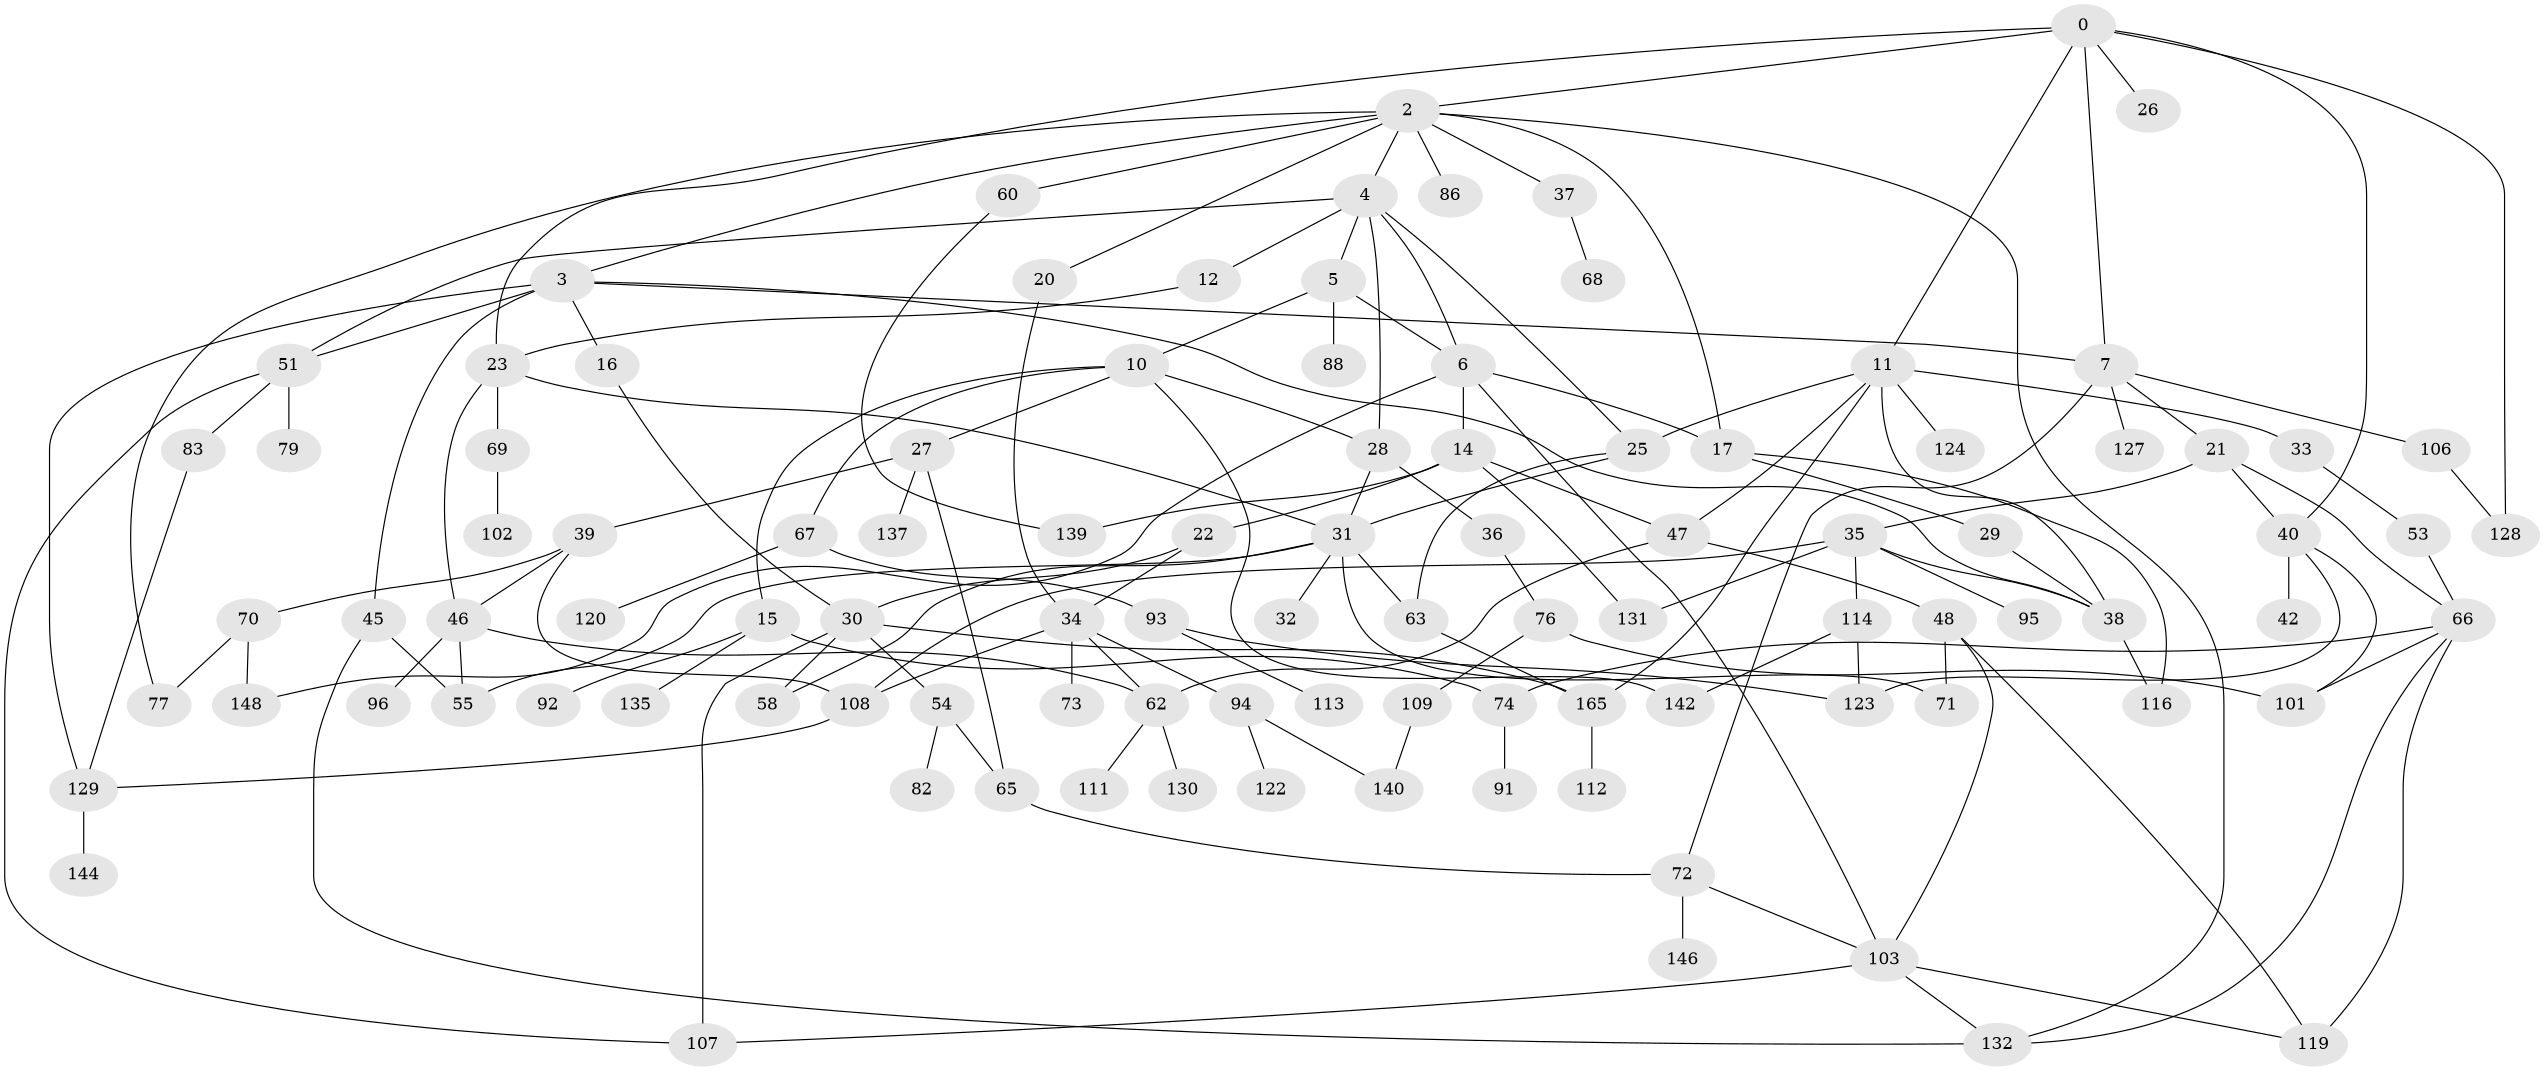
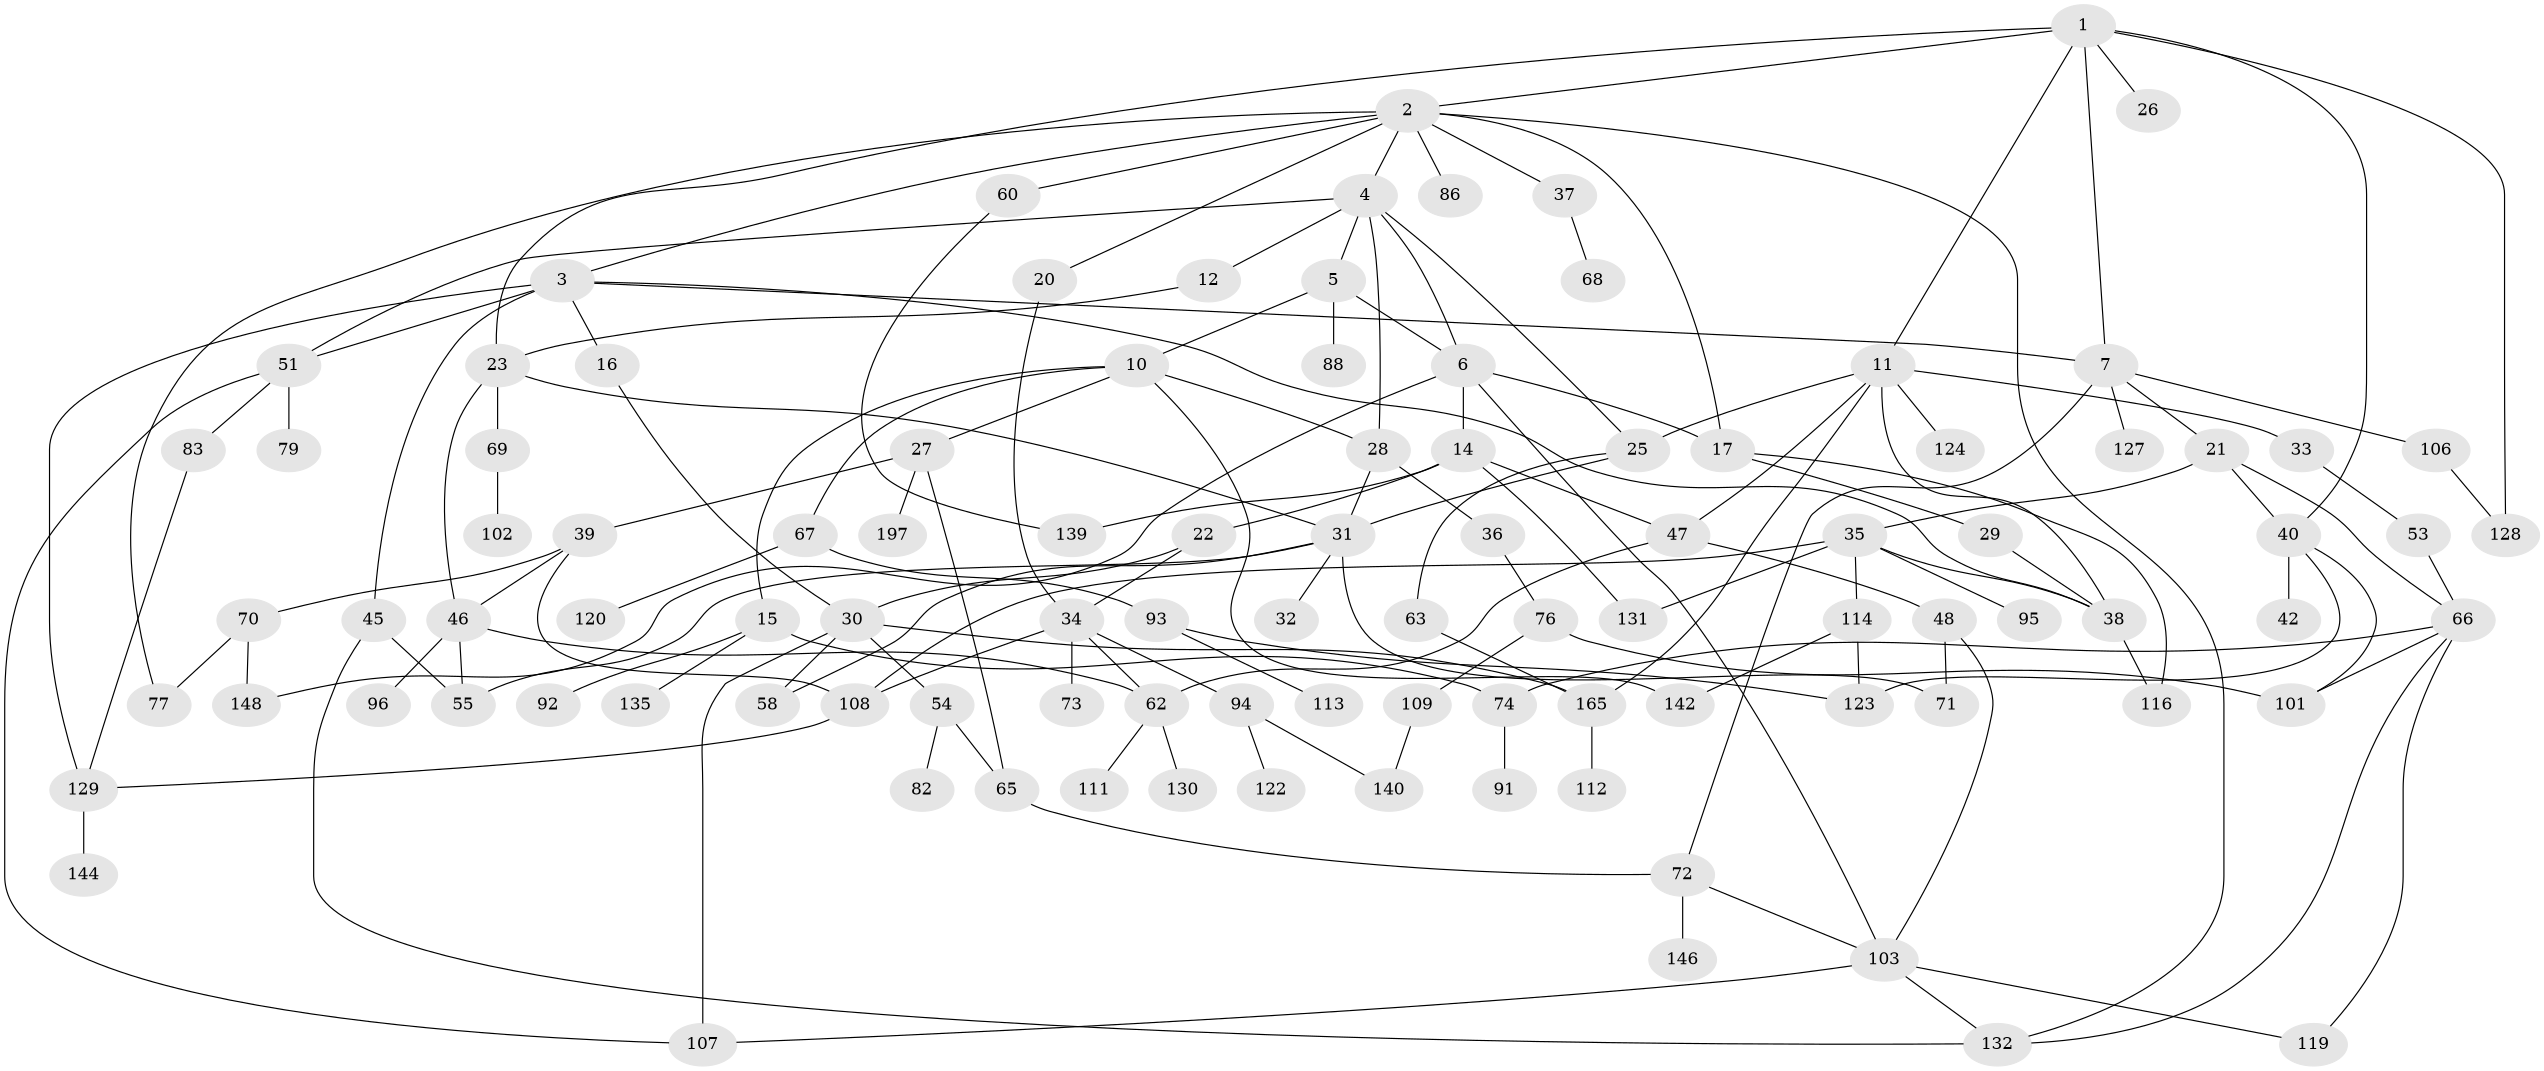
  graph {
    node [color=gray90 style=filled]
-   1 [super="+41" label=0]
+   1 [super="+41"]
    2 [super="+9"]
    7 [super="+56"]
    11 [super="+80"]
    23
    26
    40 [super="+61"]
    128
    3 [super="+24"]
    4 [super="+13"]
    17 [super="+18"]
    20
    37 [super="+87"]
    60
    77
    86
    132
    21 [super="+50"]
    72 [super="+89"]
    106
    127
    38 [super="+147"]
    25
    33
    n25 [label=165 super="+138"]
    124
    47
    31 [super="+64"]
    46 [super="+100"]
    69 [super="+85"]
    42
    101 [super="+118"]
    123
    16
    45 [super="+57"]
    51
    129 [super="+133"]
    5 [super="+8"]
    6 [super="+59"]
    12
    28 [super="+136"]
    29
    116
    34 [super="+52"]
    68
    139
    30 [super="+49"]
    55
    107 [super="+115"]
    79 [super="+121"]
    83 [super="+97"]
    144
    10 [super="+110"]
    88 [super="+99"]
    14 [super="+19"]
    103 [super="+141"]
    148
    63 [super="+104"]
    36
    15 [super="+44"]
    27 [super="+126"]
    67 [super="+134"]
    142
    22 [super="+81"]
    131
    119
    35 [super="+43"]
    66 [super="+125"]
    146
    74
    92
    135
    39 [super="+84"]
    65
-   137
+   137 [label=197]
    93
    120
    53 [super="+149"]
    112
    48
    62 [super="+78"]
    91
    54
    58
    73
    94 [super="+98"]
    108 [super="+117"]
    95
    114
    32
    71 [super="+75"]
    96
    102
    70 [super="+90"]
    76 [super="+145"]
    82
    111
    130
    122
    140
    109 [super="+143"]
    113
    1 -- 2
    1 -- 7
    1 -- 11
    1 -- 23
    1 -- 26
    1 -- 40
    1 -- 128
    2 -- 3
    2 -- 4
    2 -- 17
    2 -- 20
    2 -- 37
    2 -- 60
    2 -- 77
    2 -- 86
    2 -- 132
    7 -- 21
    7 -- 72
    7 -- 106
    7 -- 127
    11 -- 38
    11 -- 25
    11 -- 33
    11 -- n25
    11 -- 124
    11 -- 47
    23 -- 31
    23 -- 46
    23 -- 69
    40 -- 42
    40 -- 101
    40 -- 123
    3 -- 7
    3 -- 38
    3 -- 16
    3 -- 45
    3 -- 51
    3 -- 129 [weight=2]
    4 -- 25
    4 -- 51
    4 -- 5
    4 -- 6
    4 -- 12
    4 -- 28
    17 -- 29
    17 -- 116
    20 -- 34
    37 -- 68
    60 -- 139
    21 -- 40
    21 -- 35
    21 -- 66
    72 -- 103
    72 -- 146
    106 -- 128
    38 -- 116
    25 -- 31
    25 -- 63
    33 -- 53
    n25 -- 112
    47 -- 48
    47 -- 62
    31 -- 55
-   31 -- 63
    31 -- 58
    31 -- 32
    31 -- 71
    46 -- 55
    46 -- 62
    46 -- 96
    69 -- 102
    16 -- 30
    45 -- 132
    45 -- 55
    51 -- 107
    51 -- 79
    51 -- 83
    129 -- 144
    5 -- 6
    5 -- 10
    5 -- 88
    6 -- 17
    6 -- 14
    6 -- 103
    6 -- 148
    12 -- 23
    28 -- 31
    28 -- 36
    29 -- 38
    34 -- 62
    34 -- 73
    34 -- 94
    34 -- 108
    30 -- n25
    30 -- 107
    30 -- 54
    30 -- 58
    83 -- 129
    10 -- 28
    10 -- 15
    10 -- 27
    10 -- 67
    10 -- 142
    14 -- 47
    14 -- 139
    14 -- 22
    14 -- 131
    103 -- 132
    103 -- 107
    103 -- 119
    63 -- n25
    36 -- 76
    15 -- 74
    15 -- 92
    15 -- 135
    27 -- 39
    27 -- 65
    27 -- 137
    67 -- 93
    67 -- 120
    22 -- 34
    22 -- 30
    35 -- 38
    35 -- 131
    35 -- 108
    35 -- 95
    35 -- 114
    66 -- 132
    66 -- 101
    66 -- 119
    66 -- 74
    74 -- 91
    39 -- 46
    39 -- 108
    39 -- 70
    65 -- 72
    93 -- 123
    93 -- 113
    53 -- 66
    48 -- 103
-   48 -- 119
    48 -- 71
    62 -- 111
    62 -- 130
    54 -- 65
    54 -- 82
    94 -- 122
    94 -- 140
    108 -- 129
    114 -- 123
    114 -- 142
    70 -- 77
    70 -- 148
    76 -- 101
    76 -- 109
    109 -- 140
  }
